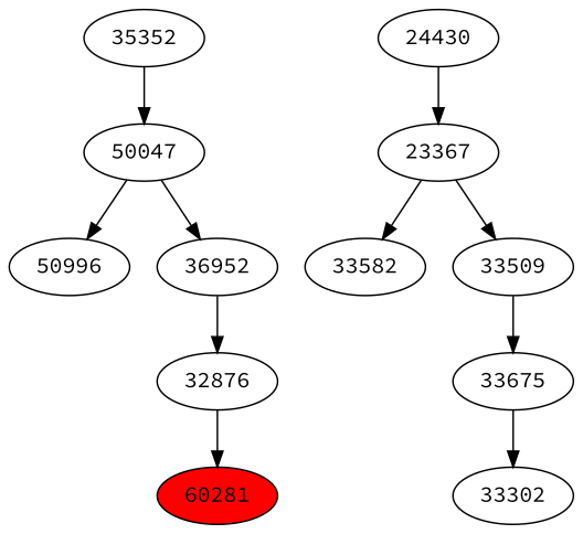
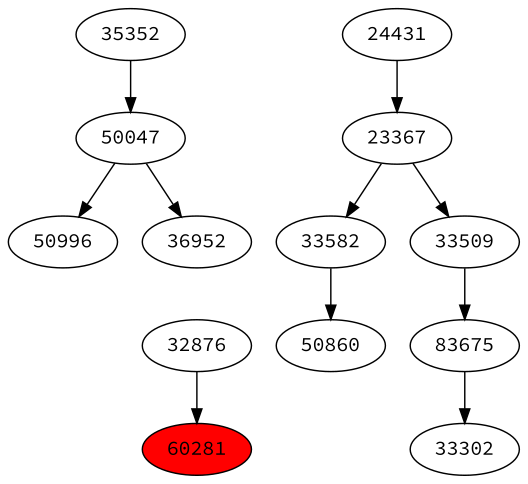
  strict digraph {
    fontname="Source Code Pro"
    node [fontname="Source Code Pro"]
    edge [fontname="Source Code Pro"]
    n1 [fillcolor=red label=60281 style=filled]
    n2 [label=32876]
    n3 [label=50996]
    n4 [label=36952]
    n5 [label=50047]
    n6 [label=35352]
+   n7 [label=50860]
    n8 [label=33582]
    n9 [label=33302]
-   n10 [label=33675]
+   n10 [label=83675]
    n11 [label=33509]
    n12 [label=23367]
-   n13 [label=24430]
+   n13 [label=24431]
    n2 -> n1
-   n4 -> n2
    n5 -> n3
    n5 -> n4
    n6 -> n5
+   n8 -> n7
    n10 -> n9
    n11 -> n10
    n12 -> n8
    n12 -> n11
    n13 -> n12
  }
